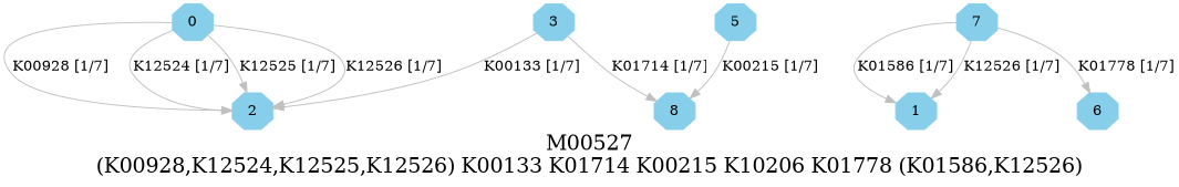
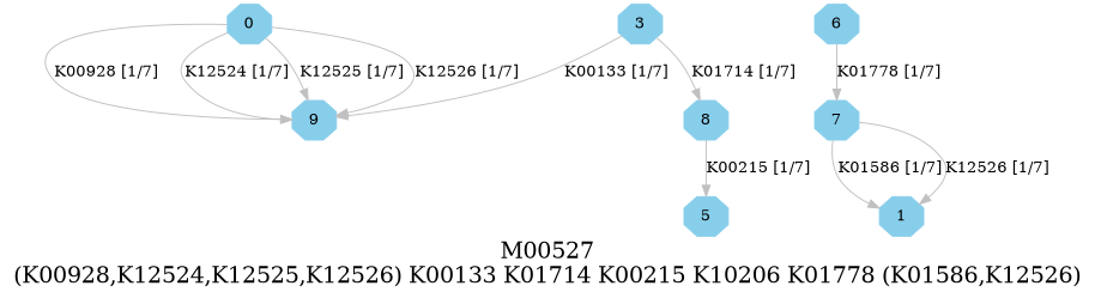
  digraph {
    fontsize=20
    label="M00527\n(K00928,K12524,K12525,K12526) K00133 K01714 K00215 K10206 K01778 (K01586,K12526)"
    node [color=skyblue shape=octagon style=filled]
    edge [color=grey]
    0 [height=.3 width=.3]
    1 [height=.3 width=.3]
-   2 [height=.3 width=.3]
+   2 [height=.3 width=.3 label=9]
    3 [height=.3 width=.3]
    n5 [height=.3 label=8 width=.3]
    5 [height=.3 width=.3]
    6 [height=.3 width=.3]
    7 [height=.3 width=.3]
    subgraph sub_1 {
      0
      1
      2
      3
      n5
      5
      6
      7
    }
    0 -> 2 [label="K00928 [1/7]"]
    0 -> 2 [label="K12524 [1/7]"]
    0 -> 2 [label="K12525 [1/7]"]
    0 -> 2 [label="K12526 [1/7]"]
    3 -> 2 [label="K00133 [1/7]"]
    3 -> n5 [label="K01714 [1/7]"]
-   5 -> n5 [label="K00215 [1/7]"]
-   7 -> 6 [label="K01778 [1/7]"]
+   n5 -> 5 [label="K00215 [1/7]"]
+   6 -> 7 [label="K01778 [1/7]"]
    7 -> 1 [label="K01586 [1/7]"]
    7 -> 1 [label="K12526 [1/7]"]
  }
